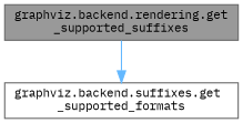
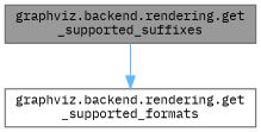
  digraph {
    rankdir=TB
    fontname="IBM Plex Mono"
    node [fontname="IBM Plex Mono" fontsize=10 shape=box style=filled]
    n1 [color=gray40 fillcolor=grey60 fontcolor=black height=0.2 label="graphviz.backend.rendering.get\l_supported_suffixes" width=0.4]
-   n2 [color=grey40 fillcolor=white height=0.2 label="graphviz.backend.suffixes.get\l_supported_formats" width=0.4]
+   n2 [color=grey40 fillcolor=white height=0.2 label="graphviz.backend.rendering.get\l_supported_formats" width=0.4]
    n1 -> n2 [color=steelblue1 fontname="IBM Plex Mono" fontsize=10 labelfontname=Helvetica labelfontsize=10 style=solid]
  }
